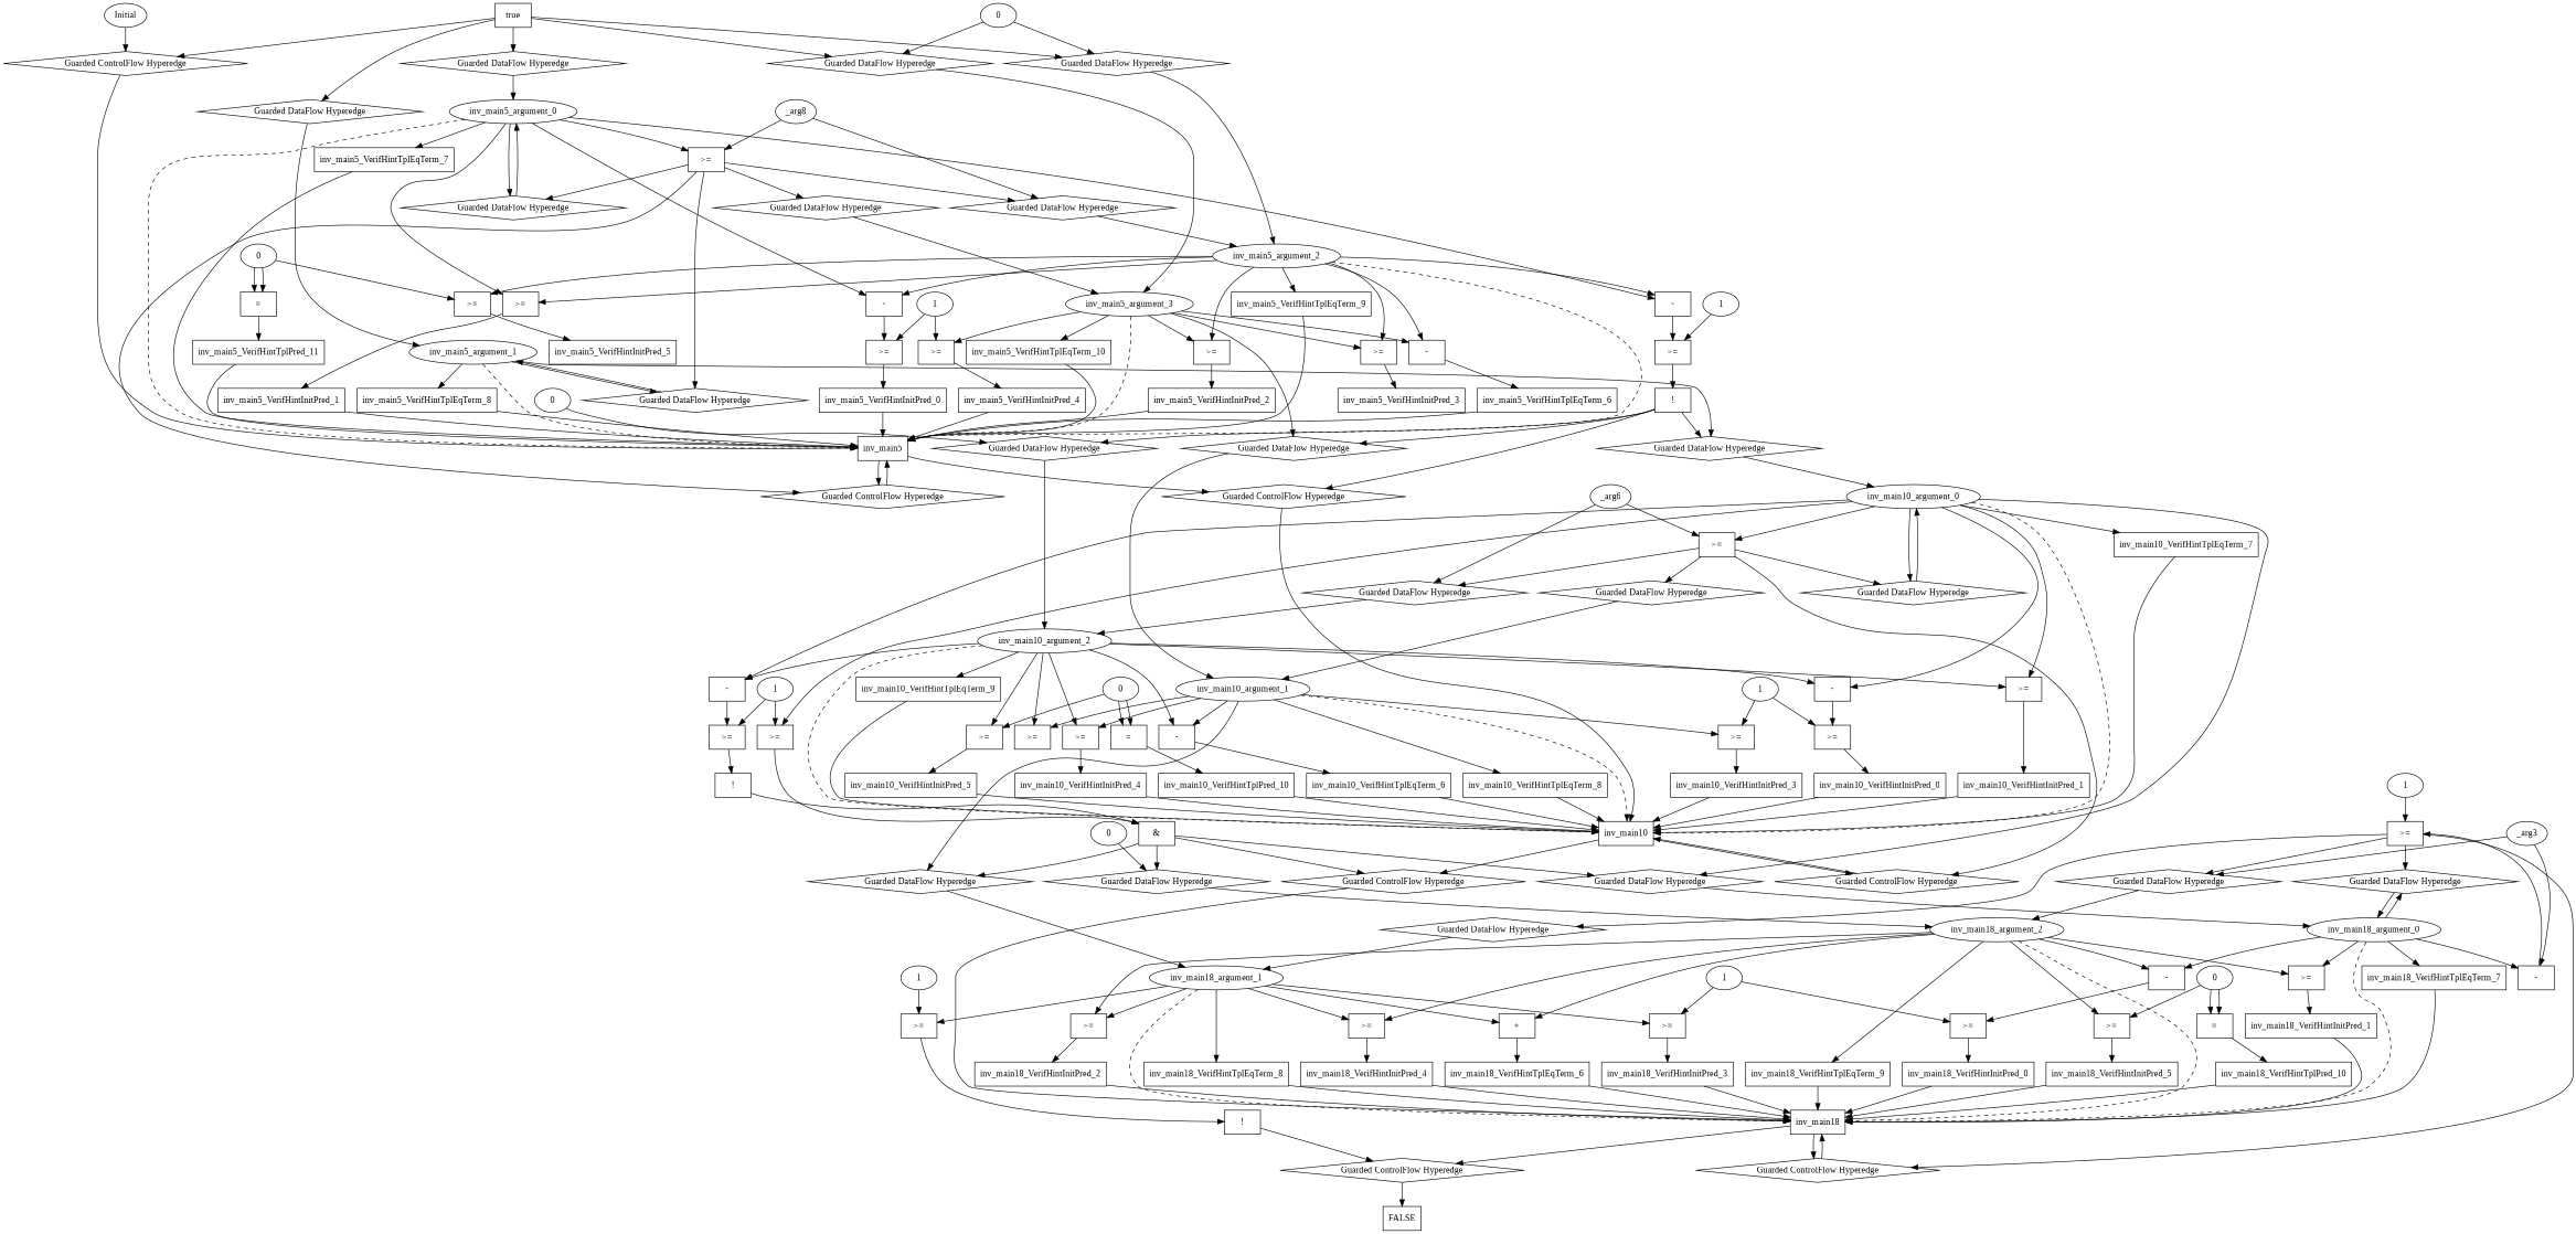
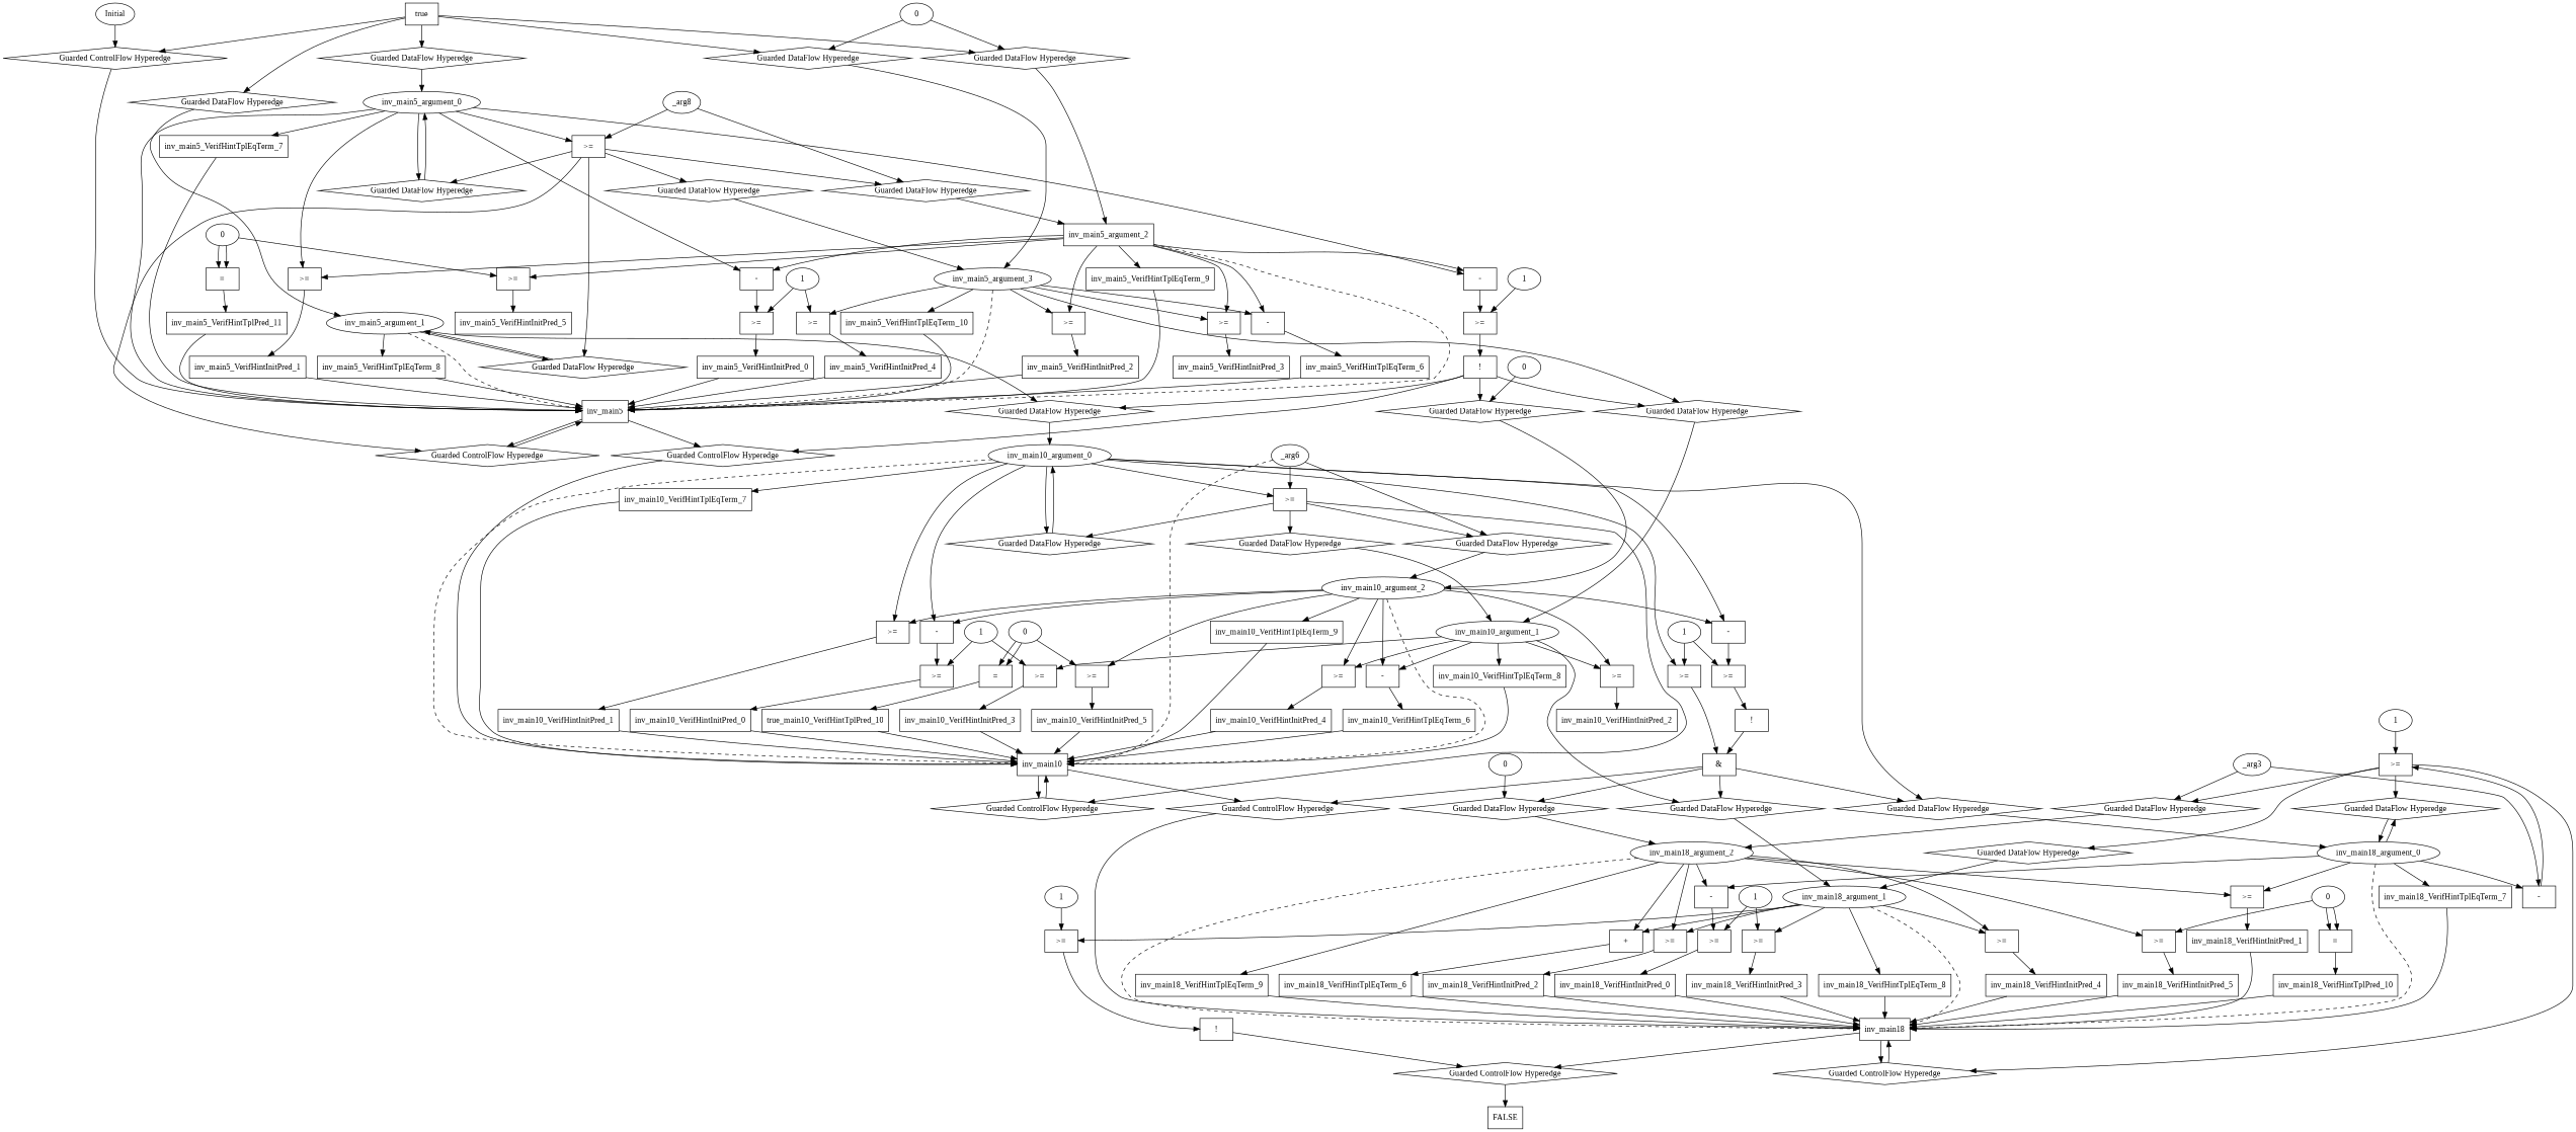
  digraph {
    fontname="Liberation Serif"
    node [fontname="Liberation Serif" shape=rect]
    edge [fontname="Liberation Serif"]
    n1 [label=inv_main10]
    n2 [label="Guarded ControlFlow Hyperedge" shape=diamond]
    n3 [label="Guarded ControlFlow Hyperedge" shape=diamond]
    n4 [label=inv_main18]
    n5 [label="Guarded ControlFlow Hyperedge" shape=diamond]
    n6 [label="Guarded ControlFlow Hyperedge" shape=diamond]
    n7 [label=FALSE]
    n8 [label=inv_main5]
    n9 [label="Guarded ControlFlow Hyperedge" shape=diamond]
    n10 [label="Guarded ControlFlow Hyperedge" shape=diamond]
    n11 [label=Initial shape=ellipse]
    n12 [label="Guarded ControlFlow Hyperedge" shape=diamond]
    n13 [label=inv_main5_argument_0 shape=oval]
    n14 [label="-"]
    n15 [label=">="]
    n16 [label="Guarded DataFlow Hyperedge" shape=diamond]
    n17 [label="-"]
    n18 [label=">="]
    n19 [label=inv_main5_VerifHintTplEqTerm_7]
    n20 [label=">="]
    n21 [label="Guarded DataFlow Hyperedge" shape=diamond]
    n22 [label="Guarded DataFlow Hyperedge" shape=diamond]
    n23 [label="Guarded DataFlow Hyperedge" shape=diamond]
    n24 [label=">="]
    n25 [label=inv_main5_VerifHintInitPred_1]
    n26 [label=inv_main5_argument_1 shape=oval]
    n27 [label="Guarded DataFlow Hyperedge" shape=diamond]
    n28 [label=inv_main5_VerifHintTplEqTerm_8]
    n29 [label=inv_main10_argument_0 shape=oval]
-   n30 [label=inv_main5_argument_2 shape=oval]
+   n30 [label=inv_main5_argument_2 shape=box]
    n31 [label=">="]
    n32 [label=">="]
    n33 [label=">="]
    n34 [label="-"]
    n35 [label=inv_main5_VerifHintTplEqTerm_9]
    n36 [label=inv_main5_VerifHintInitPred_2]
    n37 [label=inv_main5_VerifHintInitPred_3]
    n38 [label=inv_main5_VerifHintInitPred_5]
    n39 [label=inv_main5_VerifHintTplEqTerm_6]
    n40 [label=inv_main5_argument_3 shape=oval]
    n41 [label="Guarded DataFlow Hyperedge" shape=diamond]
    n42 [label=">="]
    n43 [label=inv_main5_VerifHintTplEqTerm_10]
    n44 [label=inv_main10_argument_1 shape=oval]
    n45 [label=inv_main5_VerifHintInitPred_4]
    n46 [label=inv_main18_argument_0 shape=oval]
    n47 [label="-"]
    n48 [label="Guarded DataFlow Hyperedge" shape=diamond]
    n49 [label="-"]
    n50 [label=">="]
    n51 [label=inv_main18_VerifHintTplEqTerm_7]
    n52 [label=">="]
    n53 [label=">="]
    n54 [label=inv_main18_VerifHintInitPred_1]
    n55 [label=inv_main18_argument_1 shape=oval]
    n56 [label=">="]
    n57 [label=">="]
    n58 [label=">="]
    n59 [label=">="]
    n60 [label="+"]
    n61 [label=inv_main18_VerifHintTplEqTerm_8]
    n62 [label="!"]
    n63 [label=inv_main18_VerifHintInitPred_2]
    n64 [label=inv_main18_VerifHintInitPred_3]
    n65 [label=inv_main18_VerifHintInitPred_4]
    n66 [label=inv_main18_VerifHintTplEqTerm_6]
    n67 [label=inv_main18_argument_2 shape=oval]
    n68 [label=">="]
    n69 [label=inv_main18_VerifHintTplEqTerm_9]
    n70 [label=inv_main18_VerifHintInitPred_5]
    n71 [label=">="]
    n72 [label="-"]
    n73 [label=">="]
    n74 [label="Guarded DataFlow Hyperedge" shape=diamond]
    n75 [label="Guarded DataFlow Hyperedge" shape=diamond]
    n76 [label="-"]
    n77 [label=">="]
    n78 [label=inv_main10_VerifHintTplEqTerm_7]
    n79 [label="&"]
    n80 [label=">="]
    n81 [label="Guarded DataFlow Hyperedge" shape=diamond]
    n82 [label="Guarded DataFlow Hyperedge" shape=diamond]
    n83 [label=">="]
    n84 [label=inv_main10_VerifHintInitPred_1]
    n85 [label="Guarded DataFlow Hyperedge" shape=diamond]
    n86 [label=">="]
    n87 [label=">="]
    n88 [label=">="]
    n89 [label="-"]
    n90 [label=inv_main10_VerifHintTplEqTerm_8]
+   n91 [label=inv_main10_VerifHintInitPred_2]
    n92 [label=inv_main10_VerifHintInitPred_3]
    n93 [label=inv_main10_VerifHintInitPred_4]
    n94 [label=inv_main10_VerifHintTplEqTerm_6]
    n95 [label=inv_main10_argument_2 shape=oval]
    n96 [label=">="]
    n97 [label=inv_main10_VerifHintTplEqTerm_9]
    n98 [label=inv_main10_VerifHintInitPred_5]
    n99 [label=true]
    n100 [label="Guarded DataFlow Hyperedge" shape=diamond]
    n101 [label="Guarded DataFlow Hyperedge" shape=diamond]
    n102 [label="Guarded DataFlow Hyperedge" shape=diamond]
    n103 [label="Guarded DataFlow Hyperedge" shape=diamond]
    n104 [label=0 shape=""]
    n105 [label="Guarded DataFlow Hyperedge" shape=diamond]
    n106 [label="Guarded DataFlow Hyperedge" shape=diamond]
    n107 [label=1 shape=""]
    n108 [label=_arg3 shape=""]
    n109 [label="Guarded DataFlow Hyperedge" shape=diamond]
    n110 [label=1 shape=""]
    n111 [label="!"]
    n112 [label=0 shape=""]
    n113 [label=_arg6 shape=""]
    n114 [label="!"]
    n115 [label="Guarded DataFlow Hyperedge" shape=diamond]
    n116 [label=1 shape=""]
    n117 [label=0 shape=""]
    n118 [label=_arg8 shape=""]
    n119 [label=1 shape=""]
    n120 [label=inv_main5_VerifHintInitPred_0]
    n121 [label=1 shape=""]
    n122 [label=0 shape=""]
    n123 [label="="]
    n124 [label=inv_main5_VerifHintTplPred_11]
    n125 [label=inv_main18_VerifHintInitPred_0]
    n126 [label=1 shape=""]
    n127 [label=0 shape=""]
    n128 [label="="]
    n129 [label=inv_main18_VerifHintTplPred_10]
    n130 [label=inv_main10_VerifHintInitPred_0]
    n131 [label=1 shape=""]
    n132 [label=0 shape=""]
    n133 [label="="]
-   n134 [label=inv_main10_VerifHintTplPred_10]
+   n134 [label=true_main10_VerifHintTplPred_10]
    n1 -> n2
    n1 -> n3
    n2 -> n4
    n3 -> n1
    n4 -> n5
    n4 -> n6
    n5 -> n4
    n6 -> n7
    n8 -> n9
    n8 -> n10
    n9 -> n1
    n10 -> n8
    n11 -> n12
    n12 -> n8
-   n13 -> n8 [style=dashed]
+   n13 -> n8 [style=solid]
    n13 -> n14
    n13 -> n15
    n13 -> n16
    n13 -> n17
    n13 -> n18
    n13 -> n19
    n14 -> n20
    n15 -> n10
    n15 -> n16
    n15 -> n21
    n15 -> n22
    n15 -> n23
    n16 -> n13
    n17 -> n24
    n18 -> n25
    n19 -> n8
    n20 -> n114
    n21 -> n26
    n22 -> n30
    n23 -> n40
    n24 -> n120
    n25 -> n8
    n26 -> n8 [style=dashed]
    n26 -> n21
    n26 -> n27
    n26 -> n28
    n27 -> n29
    n28 -> n8
    n29 -> n1 [style=dashed]
    n29 -> n71
    n29 -> n72
    n29 -> n73
    n29 -> n74
    n29 -> n75
    n29 -> n76
    n29 -> n77
    n29 -> n78
    n30 -> n8 [style=dashed]
    n30 -> n14
    n30 -> n17
    n30 -> n18
    n30 -> n31
    n30 -> n32
    n30 -> n33
    n30 -> n34
    n30 -> n35
    n31 -> n36
    n32 -> n37
    n33 -> n38
    n34 -> n39
    n35 -> n8
    n36 -> n8
    n39 -> n8
    n40 -> n8 [style=dashed]
    n40 -> n31
    n40 -> n32
    n40 -> n34
    n40 -> n41
    n40 -> n42
    n40 -> n43
    n41 -> n44
    n42 -> n45
    n43 -> n8
-   n44 -> n1 [style=dashed]
+   n113 -> n1 [style=dashed]
    n44 -> n85
    n44 -> n86
    n44 -> n87
    n44 -> n88
    n44 -> n89
    n44 -> n90
    n45 -> n8
    n46 -> n4 [style=dashed]
    n46 -> n47
    n46 -> n48
    n46 -> n49
    n46 -> n50
    n46 -> n51
    n47 -> n52
    n48 -> n46
    n49 -> n53
    n50 -> n54
    n51 -> n4
    n52 -> n5
    n52 -> n48
    n52 -> n105
    n52 -> n106
    n53 -> n125
    n54 -> n4
    n55 -> n4 [style=dashed]
    n55 -> n56
    n55 -> n57
    n55 -> n58
    n55 -> n59
    n55 -> n60
    n55 -> n61
    n56 -> n62
    n57 -> n63
    n58 -> n64
    n59 -> n65
    n60 -> n66
    n61 -> n4
    n62 -> n6
    n63 -> n4
    n64 -> n4
    n65 -> n4
    n66 -> n4
    n67 -> n4 [style=dashed]
    n67 -> n49
    n67 -> n50
    n67 -> n57
    n67 -> n59
    n67 -> n60
    n67 -> n68
    n67 -> n69
    n68 -> n70
    n69 -> n4
    n70 -> n4
    n71 -> n79
    n72 -> n80
    n73 -> n3
    n73 -> n75
    n73 -> n81
    n73 -> n82
    n74 -> n46
    n75 -> n29
    n76 -> n83
    n77 -> n84
    n78 -> n1
    n79 -> n2
    n79 -> n74
    n79 -> n85
    n79 -> n109
    n80 -> n111
    n81 -> n95
    n82 -> n44
    n83 -> n130
    n84 -> n1
    n85 -> n55
+   n86 -> n91
    n87 -> n92
    n88 -> n93
    n89 -> n94
    n90 -> n1
    n92 -> n1
    n93 -> n1
    n94 -> n1
    n95 -> n1 [style=dashed]
    n95 -> n72
    n95 -> n76
    n95 -> n77
    n95 -> n86
    n95 -> n88
    n95 -> n89
    n95 -> n96
    n95 -> n97
    n96 -> n98
    n97 -> n1
    n98 -> n1
    n99 -> n12
    n99 -> n100
    n99 -> n101
    n99 -> n102
    n99 -> n103
    n100 -> n30
    n101 -> n40
    n102 -> n13
    n103 -> n26
    n104 -> n100
    n104 -> n101
    n105 -> n67
    n106 -> n55
    n107 -> n52
    n108 -> n47
    n108 -> n105
    n109 -> n67
    n110 -> n71
    n110 -> n80
    n111 -> n79
    n112 -> n109
    n113 -> n73
    n113 -> n81
    n114 -> n9
    n114 -> n27
    n114 -> n41
    n114 -> n115
    n115 -> n95
    n116 -> n20
    n117 -> n115
    n118 -> n15
    n118 -> n22
    n119 -> n56
    n120 -> n8
    n121 -> n24
    n121 -> n42
    n122 -> n33
    n122 -> n123
    n122 -> n123
    n123 -> n124
    n124 -> n8
    n125 -> n4
    n126 -> n53
    n126 -> n58
    n127 -> n68
    n127 -> n128
    n127 -> n128
    n128 -> n129
    n129 -> n4
    n130 -> n1
    n131 -> n83
    n131 -> n87
    n132 -> n96
    n132 -> n133
    n132 -> n133
    n133 -> n134
    n134 -> n1
  }
